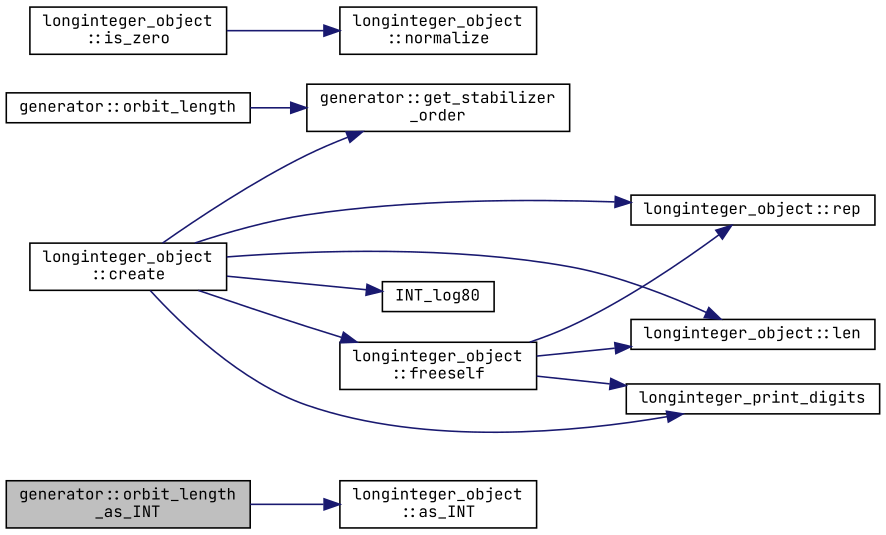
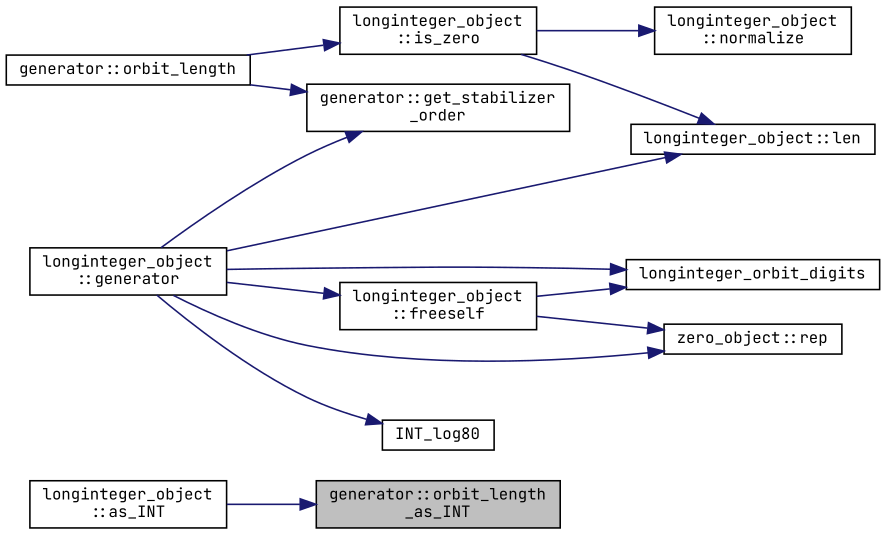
  digraph {
    fontname="JetBrains Mono"
    rankdir=LR
    node [color=black fillcolor=white fontname="JetBrains Mono" fontsize=10 shape=record style=filled]
    edge [color=midnightblue fontname="JetBrains Mono" fontsize=10 labelfontname=Helvetica labelfontsize=10 style=solid]
    n1 [fillcolor=grey75 fontcolor=black height=0.2 label="generator::orbit_length\l_as_INT" width=0.4]
    n2 [height=0.2 label="longinteger_object\l::as_INT" width=0.4]
    n3 [height=0.2 label="generator::orbit_length" width=0.4]
    n4 [height=0.2 label="generator::get_stabilizer\l_order" width=0.4]
    n5 [height=0.2 label="longinteger_object\l::is_zero" width=0.4]
    n6 [height=0.2 label="longinteger_object\l::normalize" width=0.4]
-   n7 [height=0.2 label="longinteger_object\l::create" width=0.4]
+   n7 [height=0.2 label="longinteger_object\l::generator" width=0.4]
    n8 [height=0.2 label="longinteger_object\l::freeself" width=0.4]
-   n9 [height=0.2 label=longinteger_print_digits width=0.4]
-   n10 [height=0.2 label="longinteger_object::rep" width=0.4]
+   n9 [height=0.2 label=longinteger_orbit_digits width=0.4]
+   n10 [height=0.2 label="zero_object::rep" width=0.4]
    n11 [height=0.2 label="longinteger_object::len" width=0.4]
    n12 [height=0.2 label=INT_log80 width=0.4]
-   n1 -> n2
+   n2 -> n1
    n3 -> n4
+   n3 -> n5
    n5 -> n6
    n7 -> n4
    n7 -> n8
    n7 -> n9
    n7 -> n10
    n7 -> n11
    n7 -> n12
    n8 -> n9
    n8 -> n10
-   n8 -> n11
+   n5 -> n11
  }
